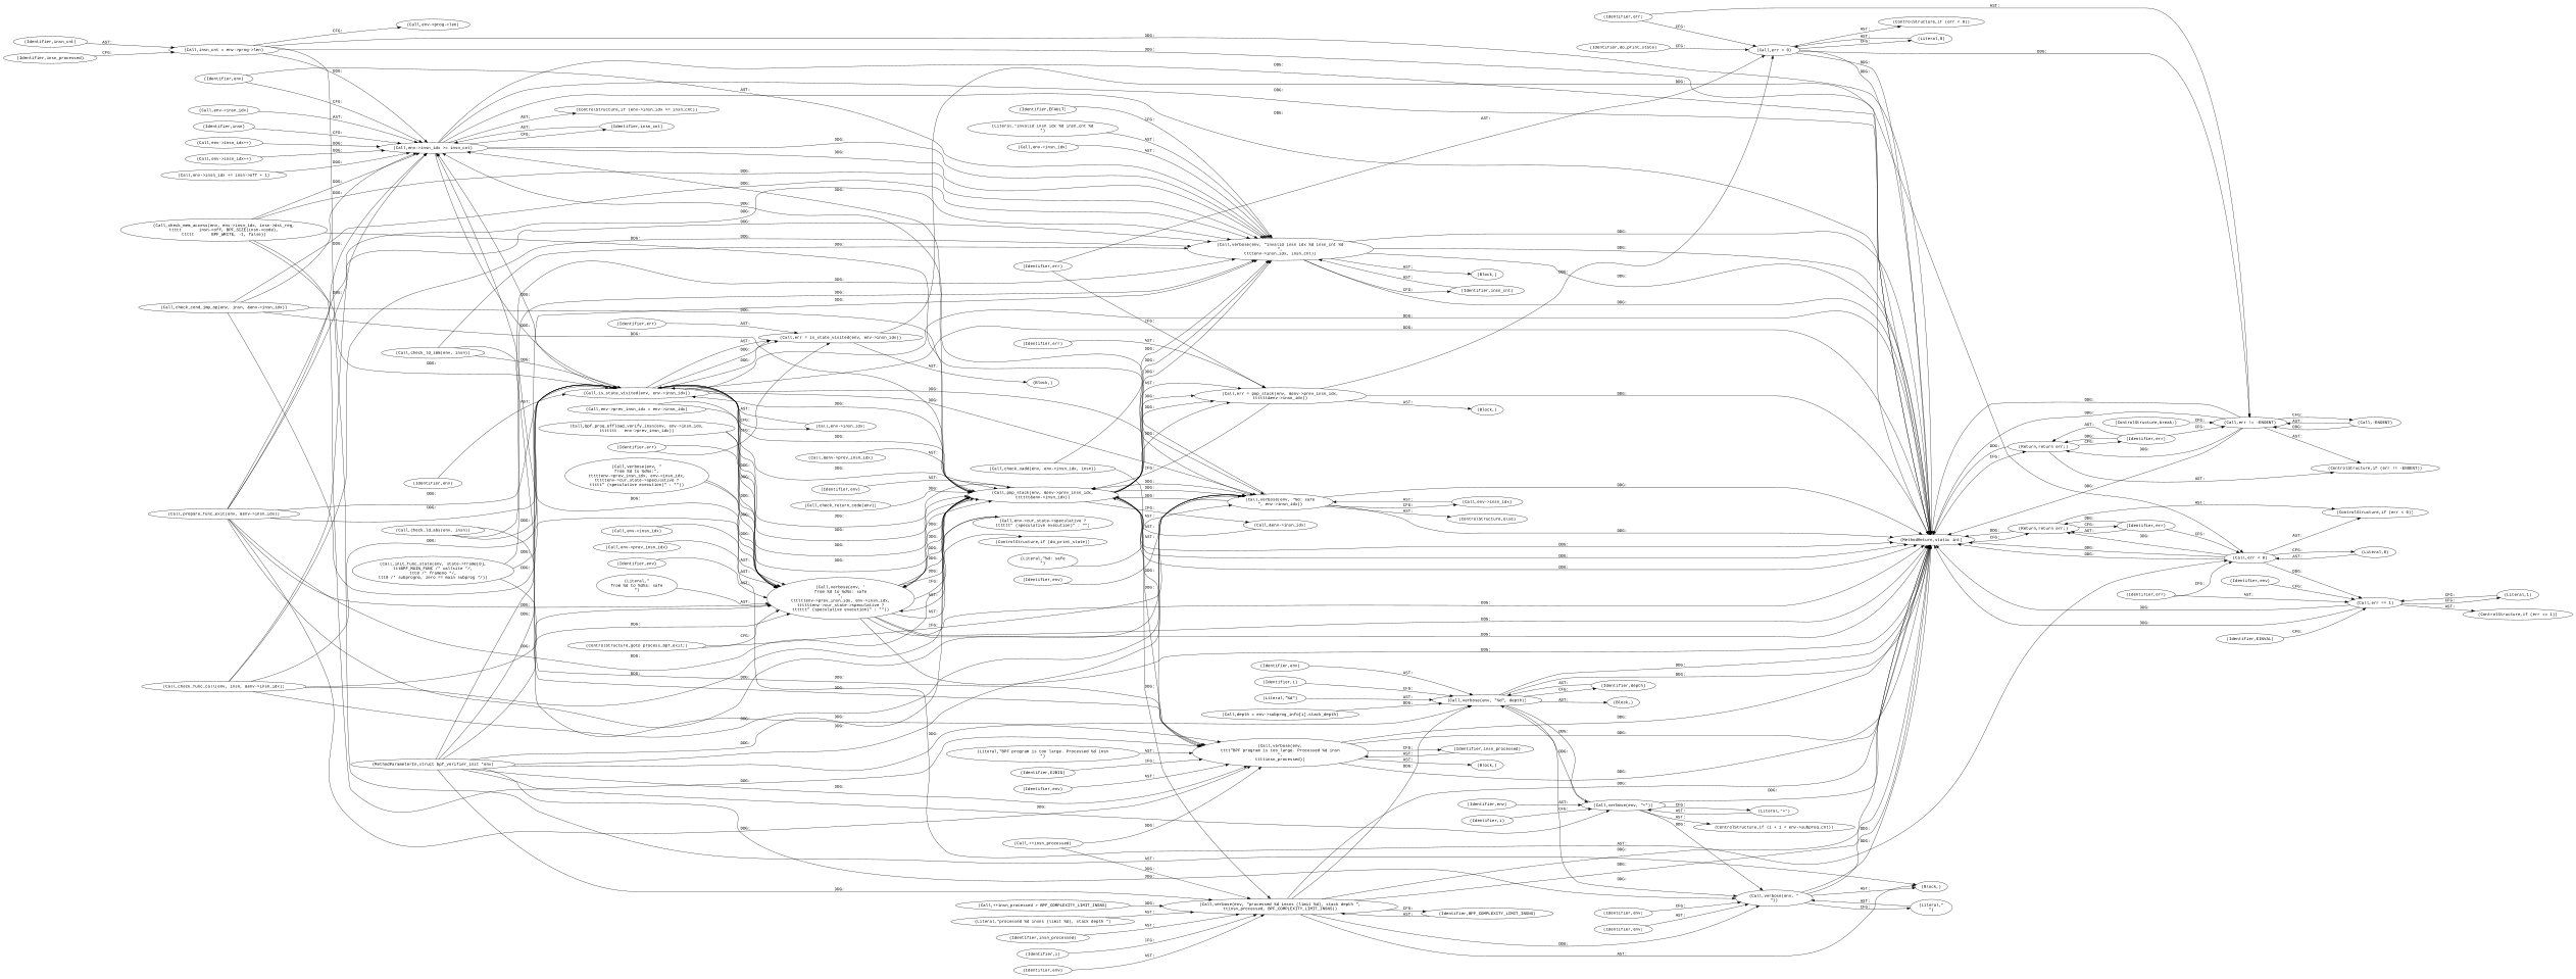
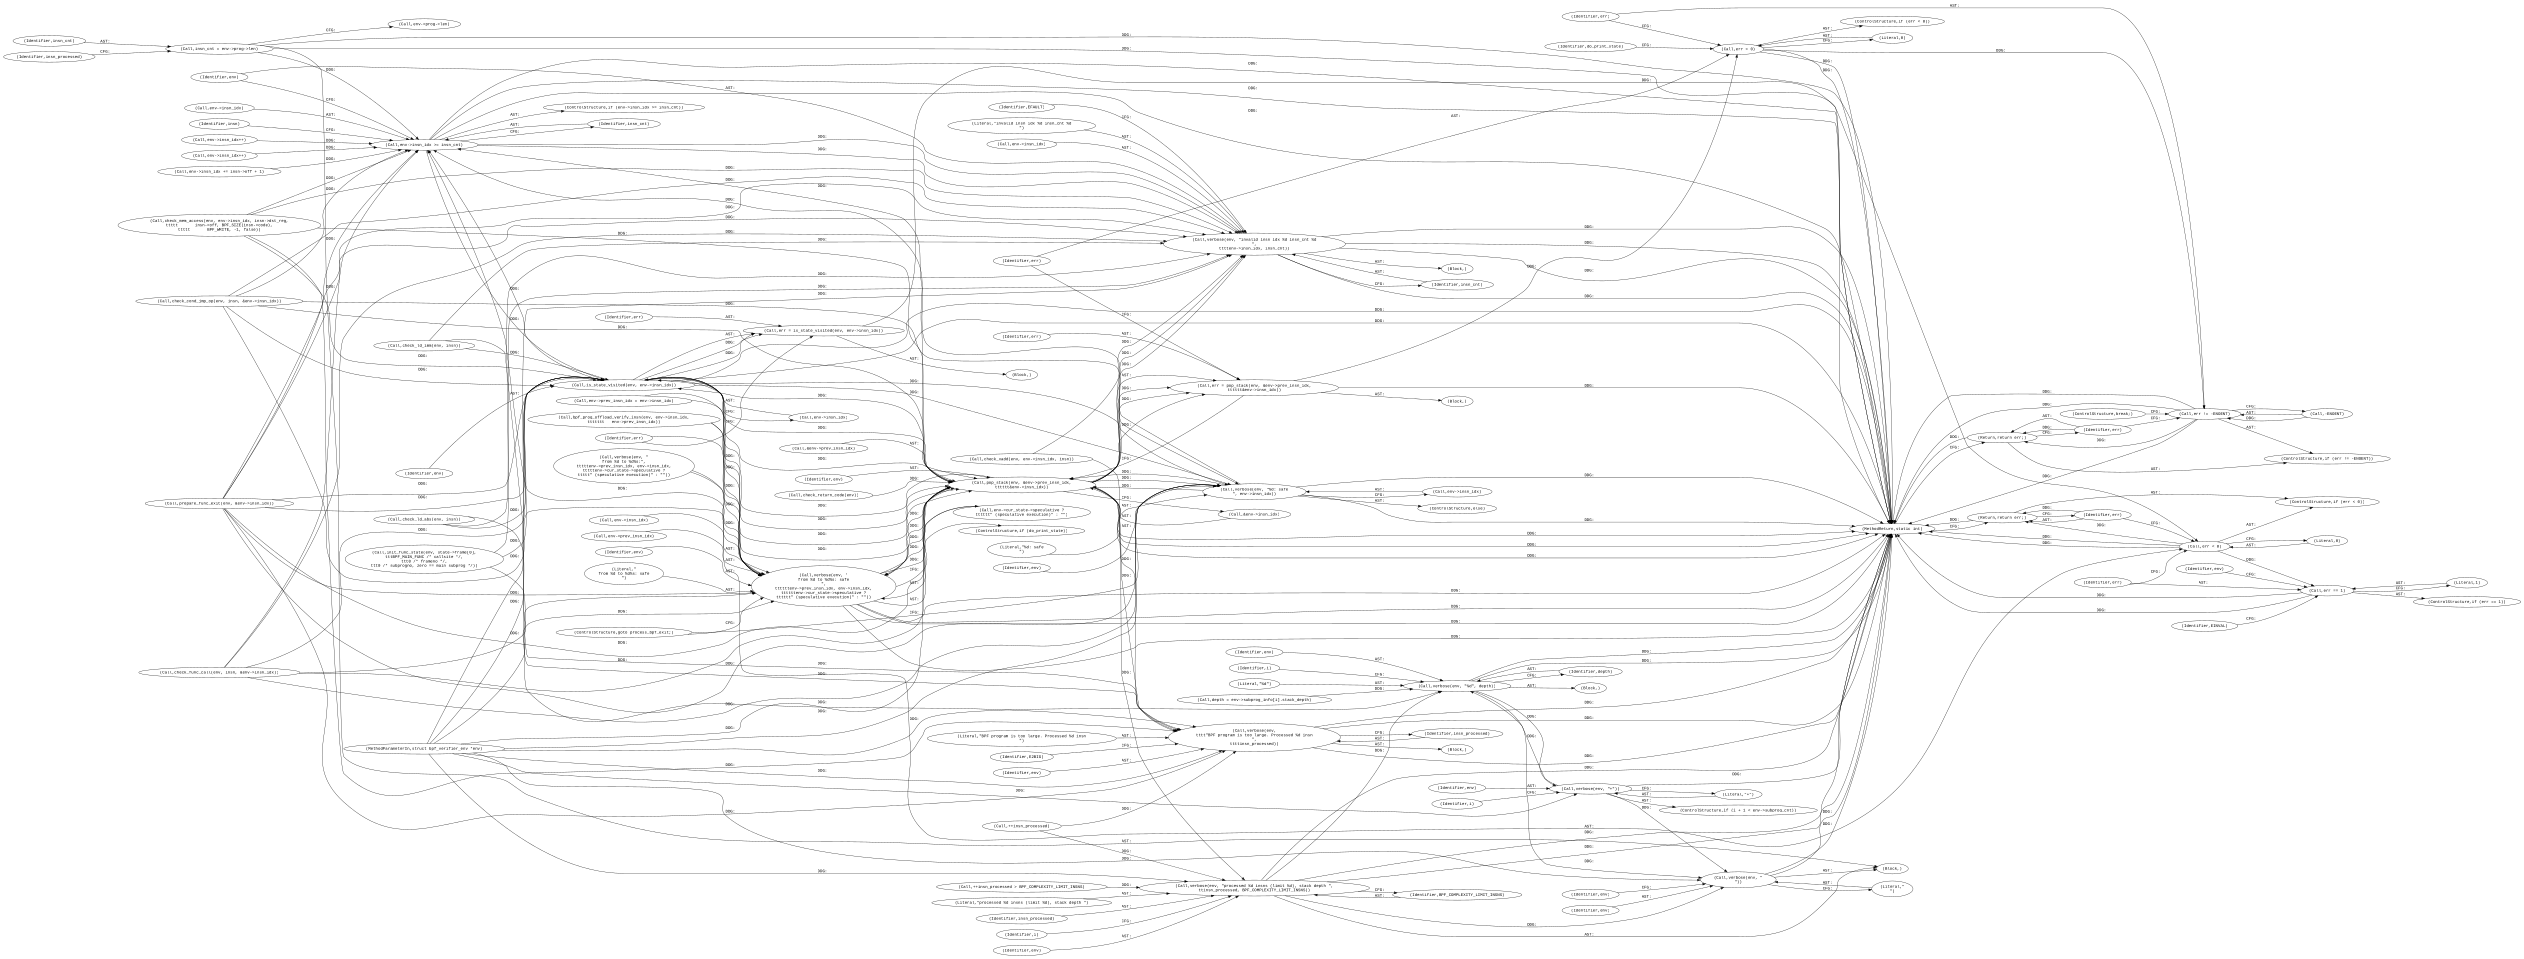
  digraph {
    fontname="Liberation Mono"
    rankdir=LR
    node [fontname="Liberation Mono"]
    edge [fontname="Liberation Mono"]
    n1 [label="(Call,insn_cnt = env->prog->len)"]
    n2 [label="(Call,env->insn_idx >= insn_cnt)"]
    n3 [label="(Block,)"]
    n4 [label="(Call,env->prog->len)"]
    n5 [label="(MethodReturn,static int)"]
    n6 [label="(Call,verbose(env, \"invalid insn idx %d insn_cnt %d\n\",\n\t\t\t\tenv->insn_idx, insn_cnt))"]
    n7 [label="(Call,is_state_visited(env, env->insn_idx))"]
    n8 [label="(Identifier,insn_cnt)"]
    n9 [label="(ControlStructure,if (env->insn_idx >= insn_cnt))"]
    n10 [label="(Return,return err;)"]
    n11 [label="(Return,return err;)"]
    n12 [label="(Identifier,insn_cnt)"]
    n13 [label="(Block,)"]
    n14 [label="(Call,err = is_state_visited(env, env->insn_idx))"]
    n15 [label="(Call,verbose(env, \"\nfrom %d to %d%s: safe\n\",\n\t\t\t\t\t\tenv->prev_insn_idx, env->insn_idx,\n\t\t\t\t\t\tenv->cur_state->speculative ?\n\t\t\t\t\t\t\" (speculative execution)\" : \"\"))"]
    n16 [label="(Call,pop_stack(env, &env->prev_insn_idx,\n\t\t\t\t\t\t&env->insn_idx))"]
    n17 [label="(Call,verbose(env, \"%d: safe\n\", env->insn_idx))"]
    n18 [label="(Call,env->insn_idx)"]
    n19 [label="(Call,err < 0)"]
    n20 [label="(Block,)"]
    n21 [label="(ControlStructure,if (do_print_state))"]
    n22 [label="(Call,env->cur_state->speculative ?\n\t\t\t\t\t\t\" (speculative execution)\" : \"\")"]
    n23 [label="(Call,verbose(env,\n\t\t\t\t\"BPF program is too large. Processed %d insn\n\",\n\t\t\t\tinsn_processed))"]
    n24 [label="(Call,err = pop_stack(env, &env->prev_insn_idx,\n\t\t\t\t\t\t&env->insn_idx))"]
    n25 [label="(Call,verbose(env, \"processed %d insns (limit %d), stack depth \",\n\t\tinsn_processed, BPF_COMPLEXITY_LIMIT_INSNS))"]
    n26 [label="(Call,&env->insn_idx)"]
    n27 [label="(ControlStructure,else)"]
    n28 [label="(Call,env->insn_idx)"]
    n29 [label="(Call,err == 1)"]
    n30 [label="(ControlStructure,if (err < 0))"]
    n31 [label="(Literal,0)"]
    n32 [label="(Identifier,err)"]
    n33 [label="(Literal,1)"]
    n34 [label="(ControlStructure,if (err == 1))"]
    n35 [label="(Block,)"]
    n36 [label="(Identifier,insn_processed)"]
    n37 [label="(Call,err < 0)"]
    n38 [label="(Block,)"]
    n39 [label="(Call,verbose(env, \"%d\", depth))"]
    n40 [label="(Call,verbose(env, \"\n\"))"]
    n41 [label="(Identifier,BPF_COMPLEXITY_LIMIT_INSNS)"]
    n42 [label="(Call,err != -ENOENT)"]
    n43 [label="(Literal,0)"]
    n44 [label="(ControlStructure,if (err < 0))"]
    n45 [label="(Call,-ENOENT)"]
    n46 [label="(ControlStructure,if (err != -ENOENT))"]
    n47 [label="(Identifier,err)"]
    n48 [label="(Call,verbose(env, \"+\"))"]
    n49 [label="(Identifier,depth)"]
    n50 [label="(Block,)"]
    n51 [label="(Literal,\"\n\")"]
    n52 [label="(Literal,\"+\")"]
    n53 [label="(ControlStructure,if (i + 1 < env->subprog_cnt))"]
    n54 [label="(Identifier,err)"]
    n55 [label="(Call,depth = env->subprog_info[i].stack_depth)"]
-   n56 [label="(MethodParameterIn,struct bpf_verifier_init *env)"]
+   n56 [label="(MethodParameterIn,struct bpf_verifier_env *env)"]
    n57 [label="(Call,env->insn_idx)"]
    n58 [label="(Call,env->insn_idx)"]
    n59 [label="(Identifier,env)"]
    n60 [label="(Call,check_xadd(env, env->insn_idx, insn))"]
    n61 [label="(Literal,\"%d: safe\n\")"]
    n62 [label="(Call,check_ld_imm(env, insn))"]
    n63 [label="(Identifier,insn)"]
    n64 [label="(Call,prepare_func_exit(env, &env->insn_idx))"]
    n65 [label="(Call,check_ld_abs(env, insn))"]
    n66 [label="(Identifier,EINVAL)"]
    n67 [label="(Call,&env->prev_insn_idx)"]
    n68 [label="(Identifier,err)"]
    n69 [label="(Identifier,env)"]
    n70 [label="(Call,env->prev_insn_idx)"]
    n71 [label="(Literal,\"BPF program is too large. Processed %d insn\n\")"]
    n72 [label="(Identifier,E2BIG)"]
    n73 [label="(Identifier,env)"]
    n74 [label="(Identifier,env)"]
    n75 [label="(ControlStructure,break;)"]
    n76 [label="(ControlStructure,goto process_bpf_exit;)"]
    n77 [label="(Call,++insn_processed > BPF_COMPLEXITY_LIMIT_INSNS)"]
    n78 [label="(Identifier,env)"]
    n79 [label="(Identifier,err)"]
    n80 [label="(Identifier,env)"]
    n81 [label="(Identifier,EFAULT)"]
    n82 [label="(Call,bpf_prog_offload_verify_insn(env, env->insn_idx,\n\t\t\t\t\t\t\t   env->prev_insn_idx))"]
    n83 [label="(Identifier,env)"]
    n84 [label="(Call,env->insn_idx++)"]
    n85 [label="(Literal,\"invalid insn idx %d insn_cnt %d\n\")"]
    n86 [label="(Call,check_cond_jmp_op(env, insn, &env->insn_idx))"]
    n87 [label="(Literal,\"processed %d insns (limit %d), stack depth \")"]
    n88 [label="(Identifier,insn_processed)"]
    n89 [label="(Identifier,env)"]
    n90 [label="(Identifier,env)"]
    n91 [label="(Call,check_mem_access(env, env->insn_idx, insn->dst_reg,\n\t\t\t\t\t       insn->off, BPF_SIZE(insn->code),\n\t\t\t\t\t       BPF_WRITE, -1, false))"]
    n92 [label="(Identifier,i)"]
    n93 [label="(Identifier,insn_cnt)"]
    n94 [label="(Identifier,do_print_state)"]
    n95 [label="(Call,env->prev_insn_idx = env->insn_idx)"]
    n96 [label="(Identifier,err)"]
    n97 [label="(Call,env->insn_idx++)"]
    n98 [label="(Identifier,i)"]
    n99 [label="(Identifier,i)"]
    n100 [label="(Identifier,env)"]
    n101 [label="(Literal,\"%d\")"]
    n102 [label="(Identifier,err)"]
    n103 [label="(Call,++insn_processed)"]
    n104 [label="(Identifier,env)"]
    n105 [label="(Call,env->insn_idx)"]
    n106 [label="(Identifier,insn_processed)"]
    n107 [label="(Literal,\"\nfrom %d to %d%s: safe\n\")"]
    n108 [label="(Call,env->insn_idx += insn->off + 1)"]
    n109 [label="(Call,check_func_call(env, insn, &env->insn_idx))"]
    n110 [label="(Identifier,env)"]
    n111 [label="(Identifier,err)"]
    n112 [label="(Call,check_return_code(env))"]
    n113 [label="(Call,init_func_state(env, state->frame[0],\n\t\t\tBPF_MAIN_FUNC /* callsite */,\n\t\t\t0 /* frameno */,\n\t\t\t0 /* subprogno, zero == main subprog */))"]
    n114 [label="(Call,verbose(env, \"\nfrom %d to %d%s:\",\n\t\t\t\t\tenv->prev_insn_idx, env->insn_idx,\n\t\t\t\t\tenv->cur_state->speculative ?\n\t\t\t\t\t\" (speculative execution)\" : \"\"))"]
    n1 -> n2 [label="DDG: "]
    n1 -> n3 [label="AST: "]
    n1 -> n4 [label="CFG: "]
    n1 -> n5 [label="DDG: "]
    n1 -> n5 [label="DDG: "]
    n2 -> n5 [label="DDG: "]
    n2 -> n5 [label="DDG: "]
    n2 -> n5 [label="DDG: "]
    n2 -> n6 [label="DDG: "]
    n2 -> n6 [label="DDG: "]
    n2 -> n7 [label="DDG: "]
    n2 -> n8 [label="CFG: "]
    n2 -> n9 [label="AST: "]
    n5 -> n10 [label="CFG: "]
    n5 -> n11 [label="CFG: "]
    n6 -> n5 [label="DDG: "]
    n6 -> n5 [label="DDG: "]
    n6 -> n5 [label="DDG: "]
    n6 -> n5 [label="DDG: "]
    n6 -> n12 [label="CFG: "]
    n6 -> n13 [label="AST: "]
    n7 -> n2 [label="DDG: "]
    n7 -> n5 [label="DDG: "]
    n7 -> n5 [label="DDG: "]
    n7 -> n14 [label="AST: "]
    n7 -> n14 [label="DDG: "]
    n7 -> n14 [label="DDG: "]
    n7 -> n15 [label="DDG: "]
    n7 -> n15 [label="DDG: "]
    n7 -> n16 [label="DDG: "]
    n7 -> n16 [label="DDG: "]
    n7 -> n17 [label="DDG: "]
    n7 -> n17 [label="DDG: "]
    n7 -> n18 [label="CFG: "]
    n8 -> n2 [label="AST: "]
    n10 -> n5 [label="DDG: "]
    n10 -> n30 [label="AST: "]
    n10 -> n32 [label="CFG: "]
    n11 -> n5 [label="DDG: "]
    n11 -> n46 [label="AST: "]
    n11 -> n47 [label="CFG: "]
    n12 -> n6 [label="AST: "]
    n14 -> n19 [label="DDG: "]
    n14 -> n20 [label="AST: "]
    n15 -> n2 [label="DDG: "]
    n15 -> n5 [label="DDG: "]
    n15 -> n5 [label="DDG: "]
    n15 -> n5 [label="DDG: "]
    n15 -> n5 [label="DDG: "]
    n15 -> n16 [label="DDG: "]
    n15 -> n16 [label="DDG: "]
    n15 -> n16 [label="DDG: "]
    n15 -> n21 [label="AST: "]
    n15 -> n22 [label="CFG: "]
    n16 -> n2 [label="DDG: "]
    n16 -> n5 [label="DDG: "]
    n16 -> n5 [label="DDG: "]
    n16 -> n5 [label="DDG: "]
    n16 -> n6 [label="DDG: "]
    n16 -> n6 [label="DDG: "]
    n16 -> n7 [label="DDG: "]
    n16 -> n7 [label="DDG: "]
    n16 -> n15 [label="DDG: "]
    n16 -> n15 [label="DDG: "]
    n16 -> n17 [label="DDG: "]
    n16 -> n23 [label="DDG: "]
    n16 -> n24 [label="AST: "]
    n16 -> n24 [label="DDG: "]
    n16 -> n24 [label="DDG: "]
    n16 -> n24 [label="DDG: "]
    n16 -> n25 [label="DDG: "]
    n16 -> n26 [label="CFG: "]
    n17 -> n2 [label="DDG: "]
    n17 -> n5 [label="DDG: "]
    n17 -> n5 [label="DDG: "]
    n17 -> n16 [label="DDG: "]
    n17 -> n16 [label="DDG: "]
    n17 -> n27 [label="AST: "]
    n17 -> n28 [label="CFG: "]
    n18 -> n7 [label="AST: "]
    n19 -> n5 [label="DDG: "]
    n19 -> n5 [label="DDG: "]
    n19 -> n10 [label="DDG: "]
    n19 -> n29 [label="DDG: "]
    n19 -> n30 [label="AST: "]
    n19 -> n31 [label="CFG: "]
    n22 -> n15 [label="AST: "]
    n23 -> n5 [label="DDG: "]
    n23 -> n5 [label="DDG: "]
    n23 -> n5 [label="DDG: "]
    n23 -> n35 [label="AST: "]
    n23 -> n36 [label="CFG: "]
    n24 -> n5 [label="DDG: "]
    n24 -> n16 [label="CFG: "]
    n24 -> n37 [label="DDG: "]
    n24 -> n38 [label="AST: "]
    n25 -> n3 [label="AST: "]
    n25 -> n5 [label="DDG: "]
    n25 -> n5 [label="DDG: "]
    n25 -> n5 [label="DDG: "]
    n25 -> n39 [label="DDG: "]
    n25 -> n40 [label="DDG: "]
    n25 -> n41 [label="CFG: "]
    n26 -> n16 [label="AST: "]
    n28 -> n17 [label="AST: "]
    n29 -> n5 [label="DDG: "]
    n29 -> n5 [label="DDG: "]
    n29 -> n33 [label="CFG: "]
    n29 -> n34 [label="AST: "]
    n31 -> n19 [label="AST: "]
    n32 -> n10 [label="AST: "]
    n32 -> n10 [label="DDG: "]
    n32 -> n19 [label="CFG: "]
-   n33 -> n29 [label="CFG: "]
+   n33 -> n29 [label="AST: "]
    n36 -> n23 [label="AST: "]
    n37 -> n5 [label="DDG: "]
    n37 -> n5 [label="DDG: "]
    n37 -> n42 [label="DDG: "]
    n37 -> n43 [label="CFG: "]
    n37 -> n44 [label="AST: "]
    n39 -> n5 [label="DDG: "]
    n39 -> n5 [label="DDG: "]
    n39 -> n40 [label="DDG: "]
    n39 -> n48 [label="DDG: "]
    n39 -> n49 [label="CFG: "]
    n39 -> n50 [label="AST: "]
    n40 -> n3 [label="AST: "]
    n40 -> n5 [label="DDG: "]
    n40 -> n5 [label="DDG: "]
    n40 -> n51 [label="CFG: "]
    n41 -> n25 [label="AST: "]
    n42 -> n5 [label="DDG: "]
    n42 -> n5 [label="DDG: "]
    n42 -> n5 [label="DDG: "]
    n42 -> n11 [label="DDG: "]
    n42 -> n45 [label="CFG: "]
    n42 -> n46 [label="AST: "]
    n43 -> n37 [label="AST: "]
    n45 -> n42 [label="AST: "]
    n45 -> n42 [label="DDG: "]
    n47 -> n11 [label="AST: "]
    n47 -> n11 [label="DDG: "]
    n47 -> n42 [label="CFG: "]
    n48 -> n5 [label="DDG: "]
    n48 -> n39 [label="DDG: "]
    n48 -> n40 [label="DDG: "]
    n48 -> n52 [label="CFG: "]
    n48 -> n53 [label="AST: "]
    n49 -> n39 [label="AST: "]
    n51 -> n40 [label="AST: "]
    n52 -> n48 [label="AST: "]
    n54 -> n14 [label="AST: "]
    n55 -> n39 [label="DDG: "]
    n56 -> n6 [label="DDG: "]
    n56 -> n7 [label="DDG: "]
    n56 -> n15 [label="DDG: "]
    n56 -> n16 [label="DDG: "]
    n56 -> n17 [label="DDG: "]
    n56 -> n23 [label="DDG: "]
    n56 -> n25 [label="DDG: "]
    n56 -> n39 [label="DDG: "]
    n56 -> n40 [label="DDG: "]
    n56 -> n48 [label="DDG: "]
    n57 -> n15 [label="AST: "]
    n58 -> n2 [label="AST: "]
    n59 -> n40 [label="CFG: "]
    n60 -> n6 [label="DDG: "]
    n60 -> n23 [label="DDG: "]
    n61 -> n17 [label="AST: "]
    n62 -> n6 [label="DDG: "]
    n62 -> n7 [label="DDG: "]
    n62 -> n23 [label="DDG: "]
    n63 -> n2 [label="CFG: "]
    n64 -> n2 [label="DDG: "]
    n64 -> n6 [label="DDG: "]
    n64 -> n6 [label="DDG: "]
    n64 -> n7 [label="DDG: "]
    n64 -> n7 [label="DDG: "]
    n64 -> n15 [label="DDG: "]
    n64 -> n16 [label="DDG: "]
    n64 -> n17 [label="DDG: "]
    n64 -> n23 [label="DDG: "]
    n65 -> n6 [label="DDG: "]
    n65 -> n7 [label="DDG: "]
    n65 -> n23 [label="DDG: "]
    n66 -> n29 [label="CFG: "]
    n67 -> n16 [label="AST: "]
    n68 -> n24 [label="CFG: "]
    n68 -> n37 [label="AST: "]
    n69 -> n39 [label="AST: "]
    n70 -> n15 [label="AST: "]
    n71 -> n23 [label="AST: "]
    n72 -> n23 [label="CFG: "]
    n73 -> n25 [label="AST: "]
    n74 -> n23 [label="AST: "]
    n75 -> n42 [label="CFG: "]
    n76 -> n15 [label="CFG: "]
    n76 -> n17 [label="CFG: "]
    n77 -> n25 [label="DDG: "]
    n78 -> n40 [label="AST: "]
    n79 -> n19 [label="CFG: "]
    n79 -> n29 [label="AST: "]
    n80 -> n7 [label="AST: "]
    n81 -> n6 [label="CFG: "]
    n82 -> n15 [label="DDG: "]
    n82 -> n16 [label="DDG: "]
    n83 -> n15 [label="AST: "]
    n84 -> n2 [label="DDG: "]
    n85 -> n6 [label="AST: "]
    n86 -> n2 [label="DDG: "]
    n86 -> n6 [label="DDG: "]
+   n86 -> n7 [label="DDG: "]
    n86 -> n15 [label="DDG: "]
    n86 -> n16 [label="DDG: "]
    n86 -> n17 [label="DDG: "]
    n87 -> n25 [label="AST: "]
    n88 -> n25 [label="AST: "]
    n89 -> n17 [label="AST: "]
    n90 -> n48 [label="AST: "]
    n91 -> n2 [label="DDG: "]
    n91 -> n6 [label="DDG: "]
    n91 -> n7 [label="DDG: "]
    n91 -> n16 [label="DDG: "]
    n91 -> n23 [label="DDG: "]
    n92 -> n39 [label="CFG: "]
    n93 -> n1 [label="AST: "]
    n94 -> n37 [label="CFG: "]
    n95 -> n15 [label="DDG: "]
    n95 -> n16 [label="DDG: "]
    n96 -> n24 [label="AST: "]
    n97 -> n2 [label="DDG: "]
    n98 -> n48 [label="CFG: "]
    n99 -> n25 [label="CFG: "]
    n100 -> n29 [label="CFG: "]
    n101 -> n39 [label="AST: "]
    n102 -> n37 [label="CFG: "]
    n102 -> n42 [label="AST: "]
    n103 -> n23 [label="DDG: "]
    n103 -> n25 [label="DDG: "]
    n104 -> n2 [label="CFG: "]
    n104 -> n6 [label="AST: "]
    n105 -> n6 [label="AST: "]
    n106 -> n1 [label="CFG: "]
    n107 -> n15 [label="AST: "]
    n108 -> n2 [label="DDG: "]
    n109 -> n2 [label="DDG: "]
    n109 -> n6 [label="DDG: "]
    n109 -> n7 [label="DDG: "]
    n109 -> n15 [label="DDG: "]
    n109 -> n16 [label="DDG: "]
    n109 -> n17 [label="DDG: "]
    n110 -> n16 [label="AST: "]
    n111 -> n14 [label="CFG: "]
    n111 -> n19 [label="AST: "]
    n112 -> n16 [label="DDG: "]
    n113 -> n6 [label="DDG: "]
    n113 -> n7 [label="DDG: "]
    n113 -> n23 [label="DDG: "]
    n114 -> n15 [label="DDG: "]
    n114 -> n16 [label="DDG: "]
  }
